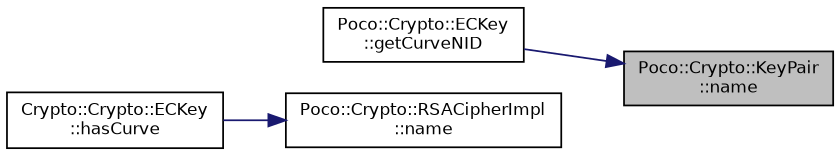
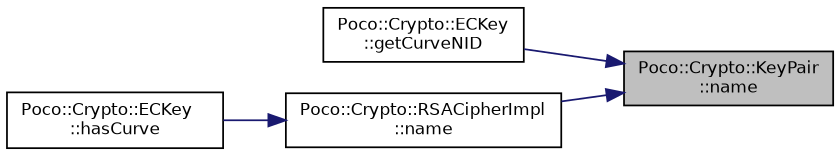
  digraph {
    rankdir=RL
    node [color=black fillcolor=white fontname=Helvetica fontsize=10 shape=record style=filled]
    edge [color=midnightblue dir=back fontname=Helvetica fontsize=10 labelfontname=Helvetica labelfontsize=10 style=solid]
    n1 [fillcolor=grey75 fontcolor=black height=0.2 label="Poco::Crypto::KeyPair\l::name" width=0.4]
    n2 [height=0.2 label="Poco::Crypto::ECKey\l::getCurveNID" width=0.4]
    n3 [height=0.2 label="Poco::Crypto::RSACipherImpl\l::name" width=0.4]
-   n4 [height=0.2 label="Crypto::Crypto::ECKey\l::hasCurve" width=0.4]
+   n4 [height=0.2 label="Poco::Crypto::ECKey\l::hasCurve" width=0.4]
    n1 -> n2
+   n1 -> n3
    n3 -> n4
  }
